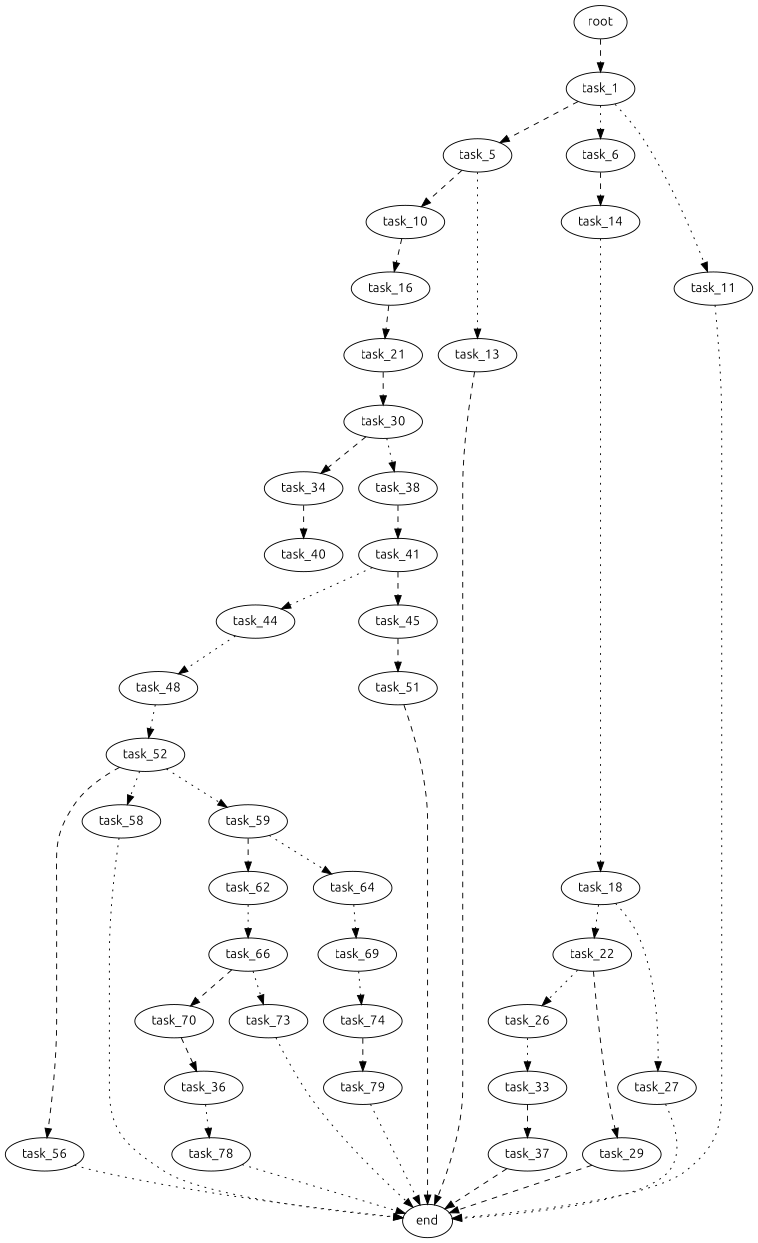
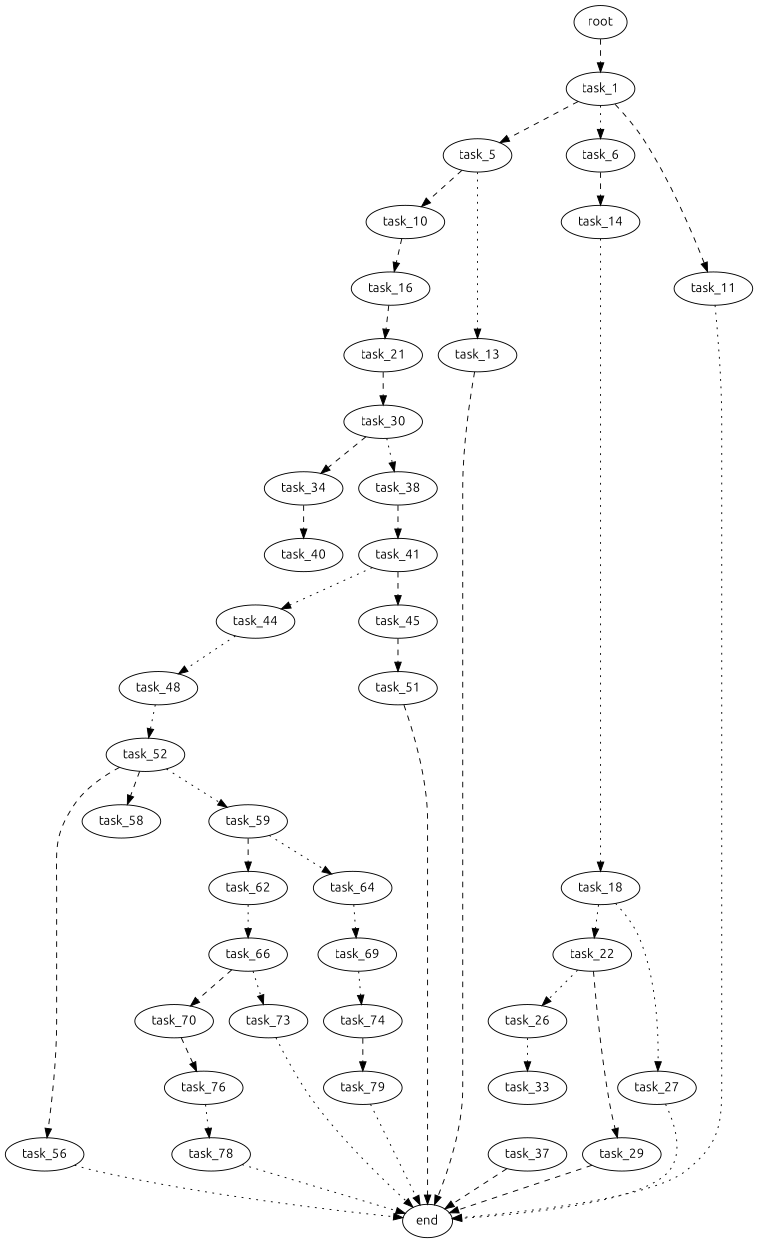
  digraph {
    fontname=Ubuntu
    node [fontname=Ubuntu]
    edge [fontname=Ubuntu style=dashed]
    root
    task_1
    task_5
    task_6
    task_11
    task_10
    task_13
    task_14
    end
    task_16
    task_18
    task_21
    task_22
    task_27
    task_30
    task_26
    task_29
    task_34
    task_38
    task_33
    task_37
    task_40
    task_41
    task_44
    task_45
    task_48
    task_51
    task_52
    task_56
    task_58
    task_59
    task_62
    task_64
    task_66
    task_69
    task_70
    task_73
    task_74
-   task_76 [label=task_36]
+   task_76
    task_79
    task_78
    root -> task_1
    task_1 -> task_5
    task_1 -> task_6 [style=dotted]
-   task_1 -> task_11 [style=dotted]
+   task_1 -> task_11
    task_5 -> task_10
    task_5 -> task_13 [style=dotted]
    task_6 -> task_14
    task_11 -> end [style=dotted]
    task_10 -> task_16
    task_13 -> end
    task_14 -> task_18 [style=dotted]
    task_16 -> task_21
    task_18 -> task_22 [style=dotted]
    task_18 -> task_27 [style=dotted]
    task_21 -> task_30
    task_22 -> task_26 [style=dotted]
    task_22 -> task_29
    task_27 -> end [style=dotted]
    task_30 -> task_34
    task_30 -> task_38 [style=dotted]
    task_26 -> task_33 [style=dotted]
    task_29 -> end
    task_34 -> task_40
    task_38 -> task_41
-   task_33 -> task_37
    task_37 -> end
    task_41 -> task_44 [style=dotted]
    task_41 -> task_45
    task_44 -> task_48 [style=dotted]
    task_45 -> task_51
    task_48 -> task_52 [style=dotted]
    task_51 -> end
    task_52 -> task_56
-   task_52 -> task_58 [style=dotted]
+   task_52 -> task_58
    task_52 -> task_59 [style=dotted]
    task_56 -> end [style=dotted]
-   task_58 -> end [style=dotted]
    task_59 -> task_62
    task_59 -> task_64 [style=dotted]
    task_62 -> task_66 [style=dotted]
    task_64 -> task_69 [style=dotted]
    task_66 -> task_70
    task_66 -> task_73 [style=dotted]
    task_69 -> task_74 [style=dotted]
    task_70 -> task_76
    task_73 -> end [style=dotted]
    task_74 -> task_79
    task_76 -> task_78 [style=dotted]
    task_79 -> end [style=dotted]
    task_78 -> end [style=dotted]
  }
